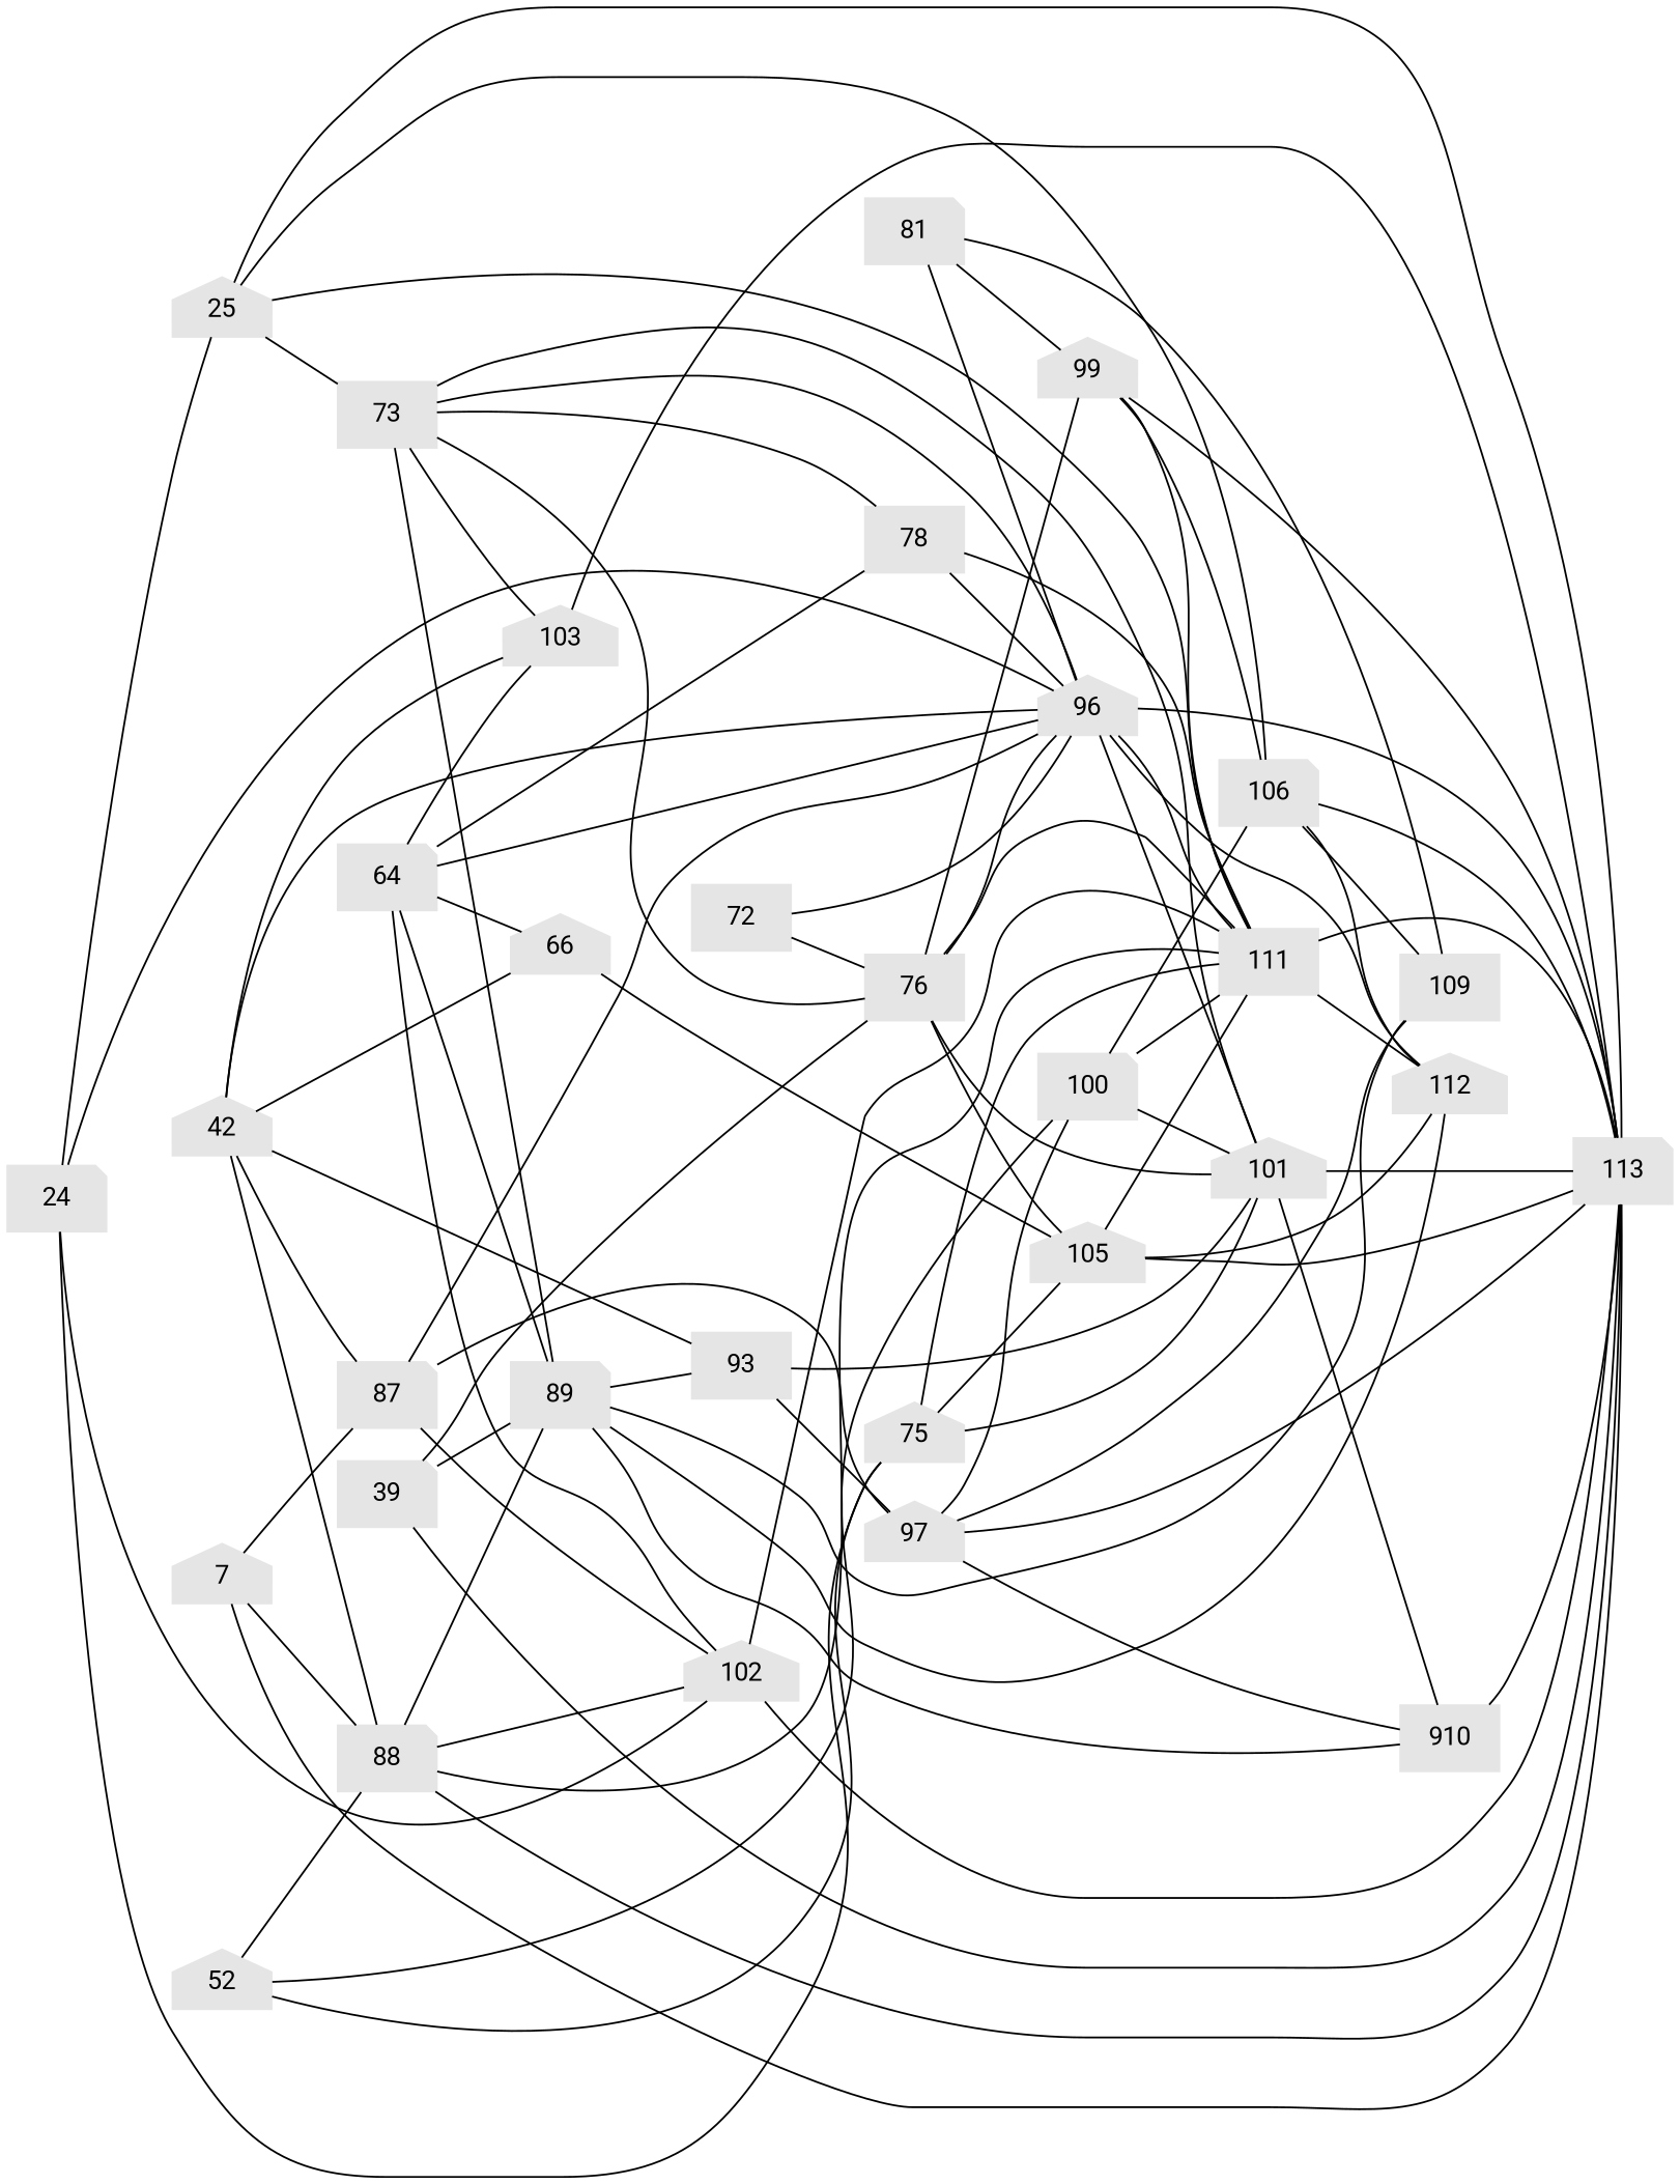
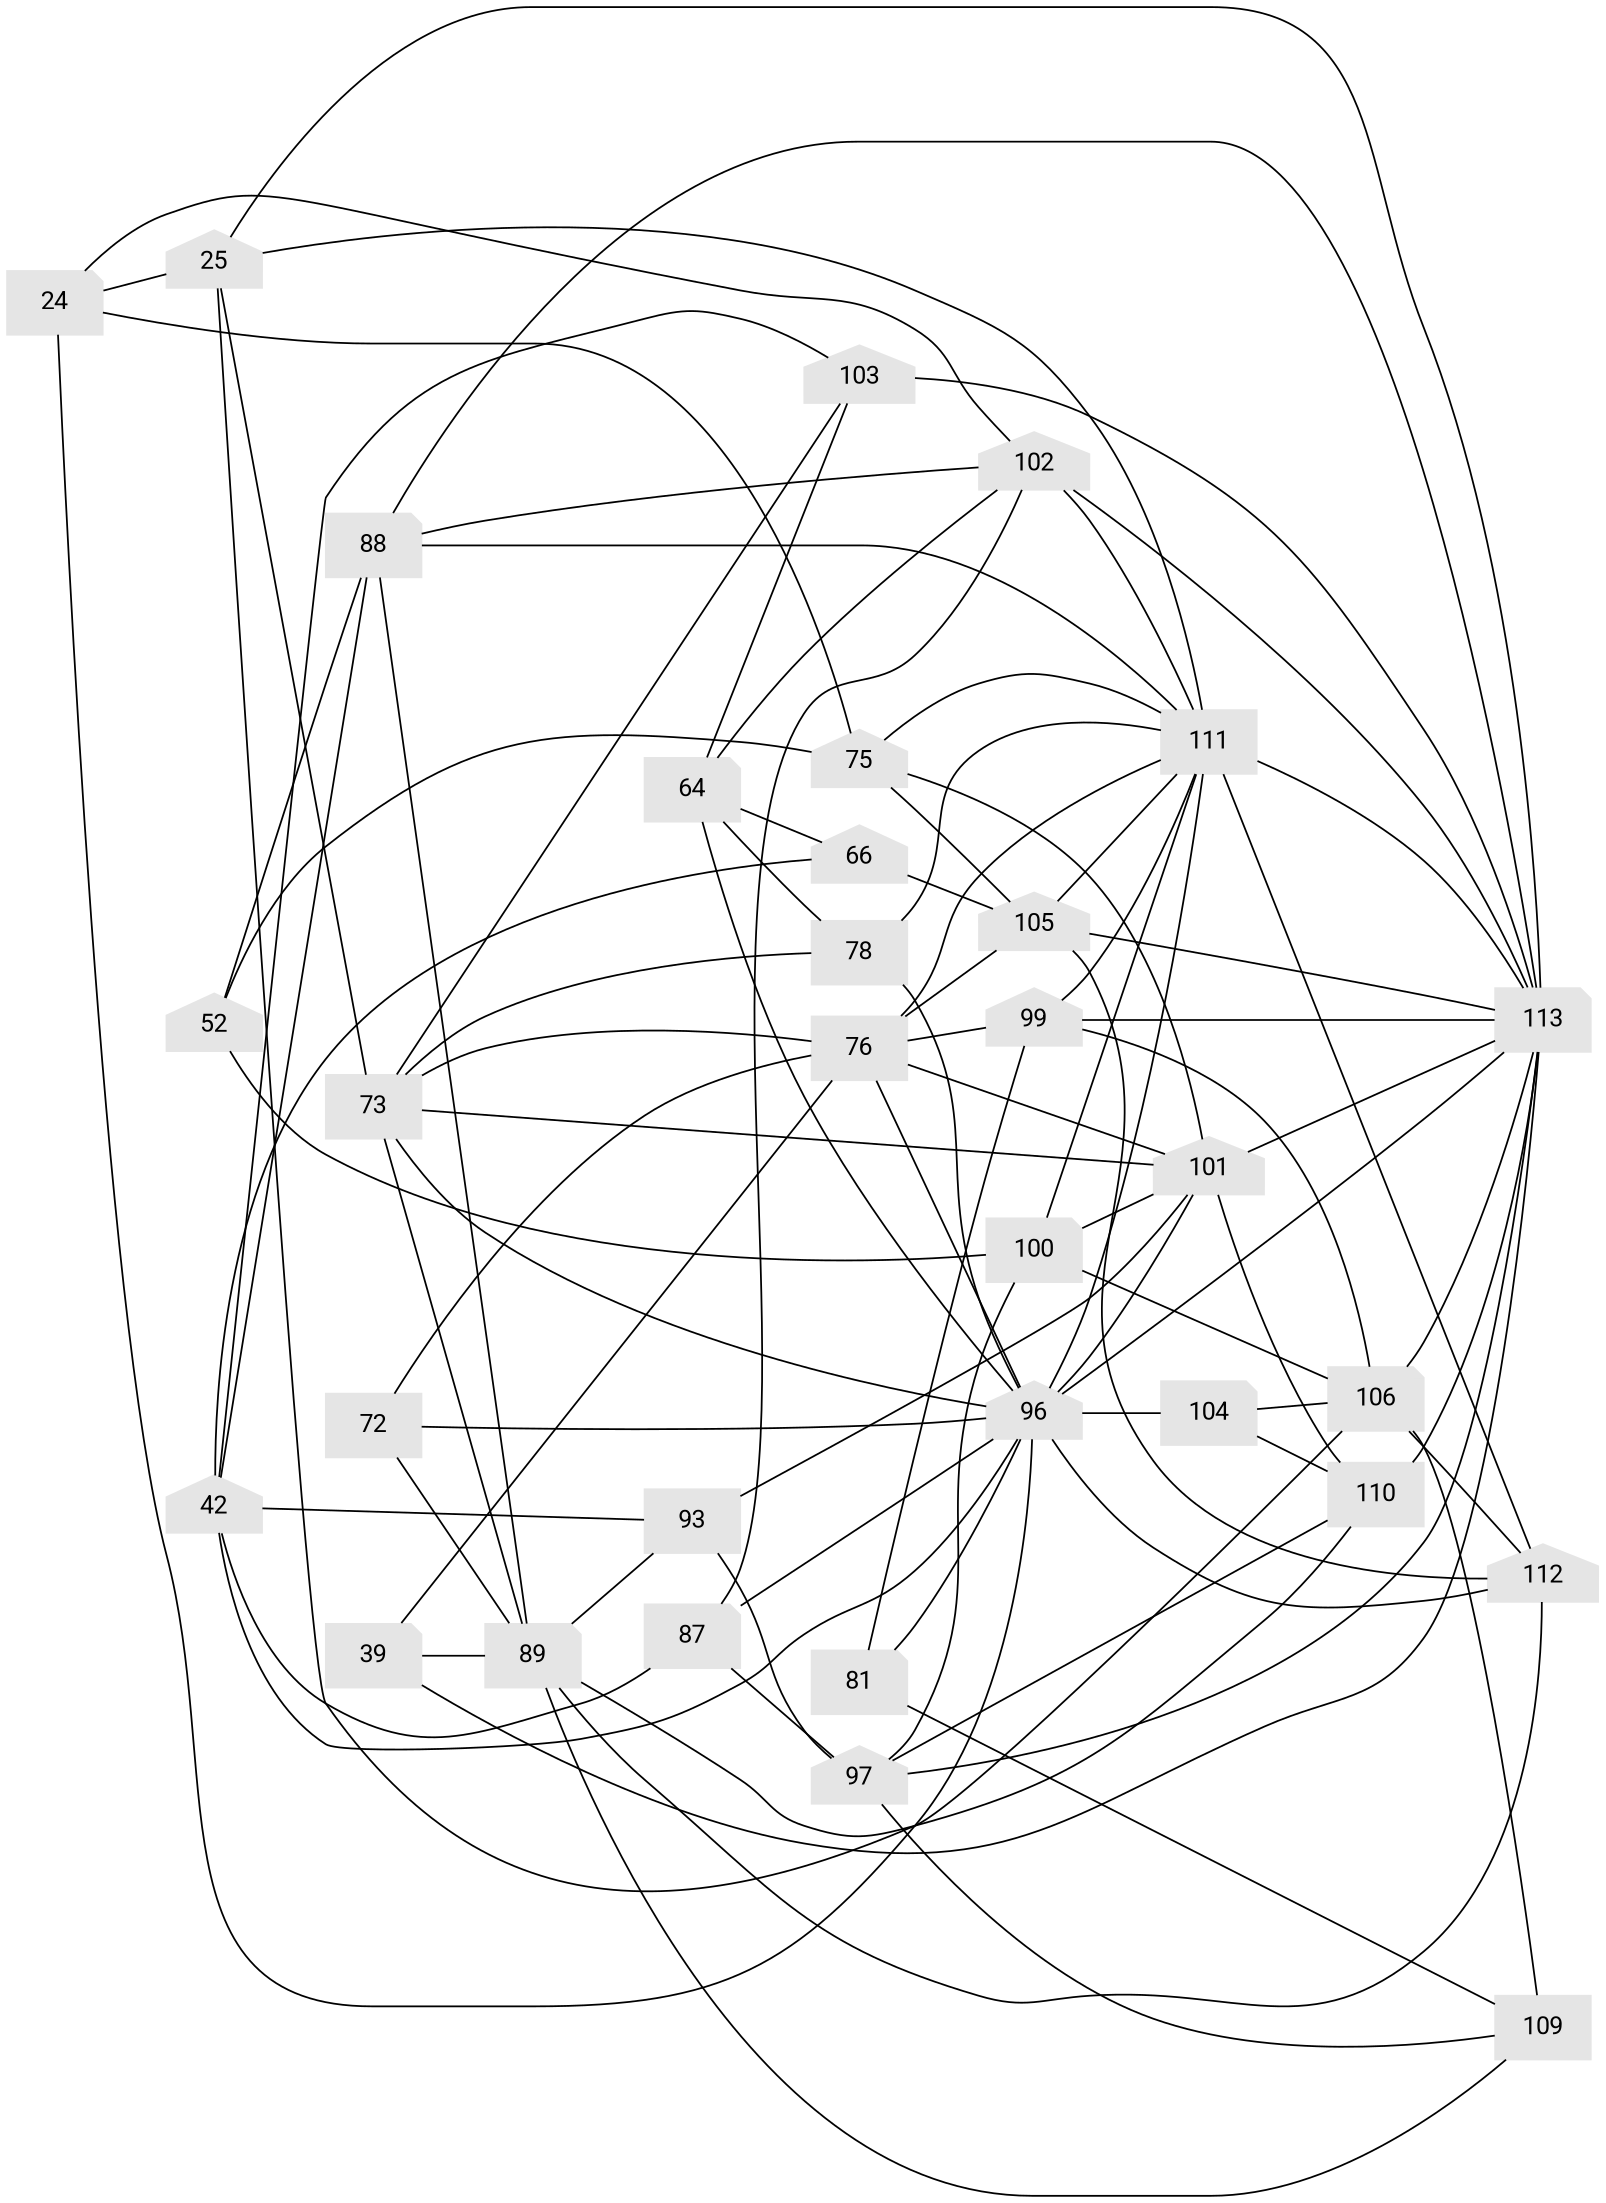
  graph {
    fontname=Roboto
    rankdir=LR
    node [color=gray90 fontname=Roboto shape=house style=filled]
    edge [fontname=Roboto]
    87 [shape=note super="+2"]
    96 [super="+1+27+77+94"]
    102 [super="+68+95"]
    97 [super="+46+91"]
-   7
    88 [shape=note super="+8+19+57"]
    113 [shape=note super="+31+63+58+59"]
    111 [shape=box super="+107+53+85+86"]
    89 [shape=note super="+23+80"]
    24 [shape=note super="+3"]
    25 [super="+11"]
    75 [super="+15+20"]
    73 [shape=box super="+56"]
    106 [shape=note super="+92"]
    105 [super="+47+98"]
    101 [super="+69+45"]
    112 [super="+108"]
+   104 [shape=note super="+84"]
    76 [shape=box super="+67+48"]
    103 [super="+62"]
    78 [shape=box super="+71"]
    109 [shape=box super="+44"]
    39 [shape=note super="+12"]
    99 [super="+43"]
    93 [shape=box super="+36"]
-   110 [shape=box super="+51+83" label=910]
+   110 [shape=box super="+51+83"]
    42 [super="+35"]
    66
    52
    100 [shape=note super="+5"]
    64 [shape=note super="+9+60"]
    72 [shape=box super="+16"]
    81 [shape=note]
    87 -- 96
    87 -- 102
    87 -- 97
    96 -- 113 [weight=4]
    96 -- 111
    96 -- 101
    96 -- 112
+   96 -- 104 [weight=3]
    102 -- 113 [weight=3]
    102 -- 111
    97 -- 113
    97 -- 109
    97 -- 110
    97 -- 100
-   7 -- 87 [weight=2]
-   7 -- 88
-   7 -- 113
    88 -- 102
    88 -- 113 [weight=2]
    88 -- 111 [weight=4]
    88 -- 89
    111 -- 113
    111 -- 112
    89 -- 112
    89 -- 109 [weight=2]
    89 -- 93
    89 -- 110 [weight=2]
    24 -- 96
    24 -- 102
    24 -- 25 [weight=2]
    24 -- 75 [weight=2]
    25 -- 113
    25 -- 111
    25 -- 73
    25 -- 106
    75 -- 111 [weight=2]
    75 -- 105
    75 -- 101 [weight=2]
    73 -- 96
    73 -- 89 [weight=3]
    73 -- 101
    73 -- 76 [weight=2]
    73 -- 103
    73 -- 78
    106 -- 113
    106 -- 112
    106 -- 109 [weight=2]
    105 -- 113
    105 -- 111 [weight=2]
    105 -- 112
    101 -- 113 [weight=2]
    101 -- 110
+   104 -- 106
+   104 -- 110 [weight=2]
    76 -- 96 [weight=3]
    76 -- 111 [weight=3]
    76 -- 105
    76 -- 101 [weight=2]
    76 -- 99
    103 -- 113 [weight=2]
    78 -- 96 [weight=2]
    78 -- 111 [weight=2]
    39 -- 113
    39 -- 89
    39 -- 76
    99 -- 113 [weight=2]
    99 -- 111
    99 -- 106
    93 -- 97
    93 -- 101 [weight=2]
    110 -- 113 [weight=2]
    42 -- 87
    42 -- 96 [weight=2]
    42 -- 88
    42 -- 103
    42 -- 93 [weight=2]
    42 -- 66
    66 -- 105 [weight=2]
    52 -- 88
    52 -- 75
    52 -- 100 [weight=2]
    100 -- 111
    100 -- 106
    100 -- 101
    64 -- 96 [weight=2]
    64 -- 102
-   64 -- 89
+   72 -- 89
    64 -- 103 [weight=2]
    64 -- 78
    64 -- 66
    72 -- 96 [weight=2]
    72 -- 76
    81 -- 96 [weight=2]
    81 -- 109
    81 -- 99
  }
